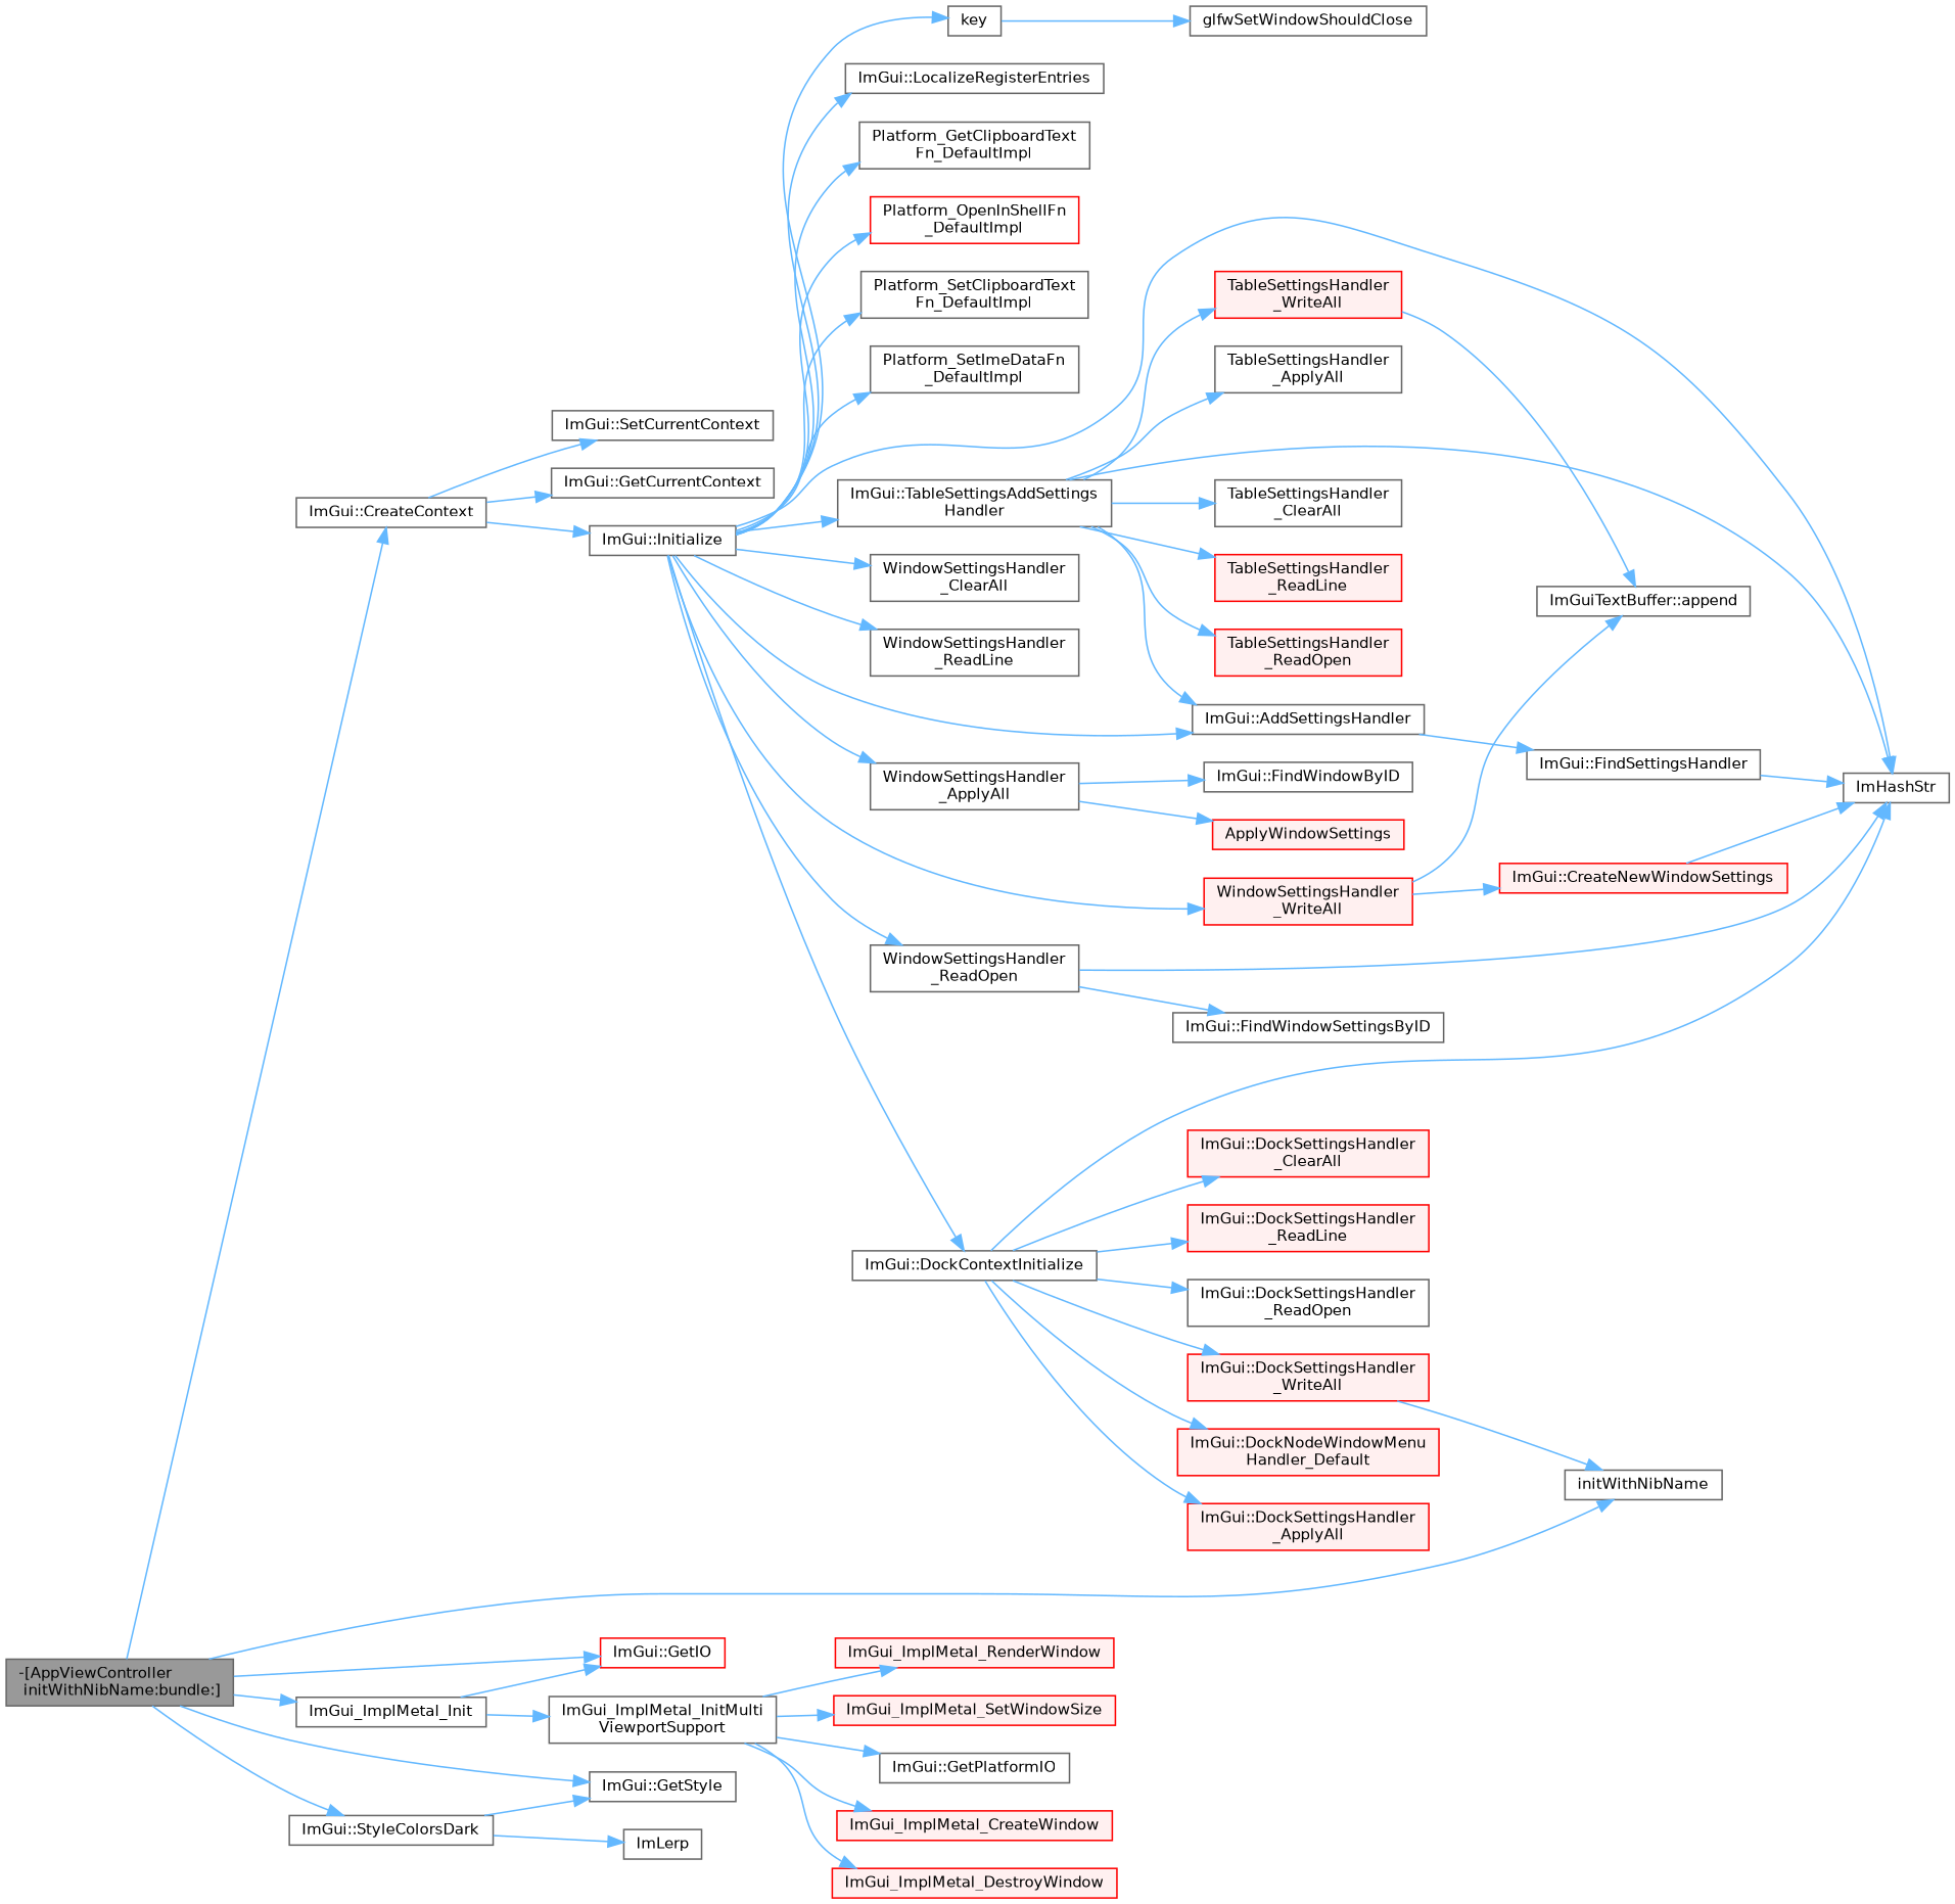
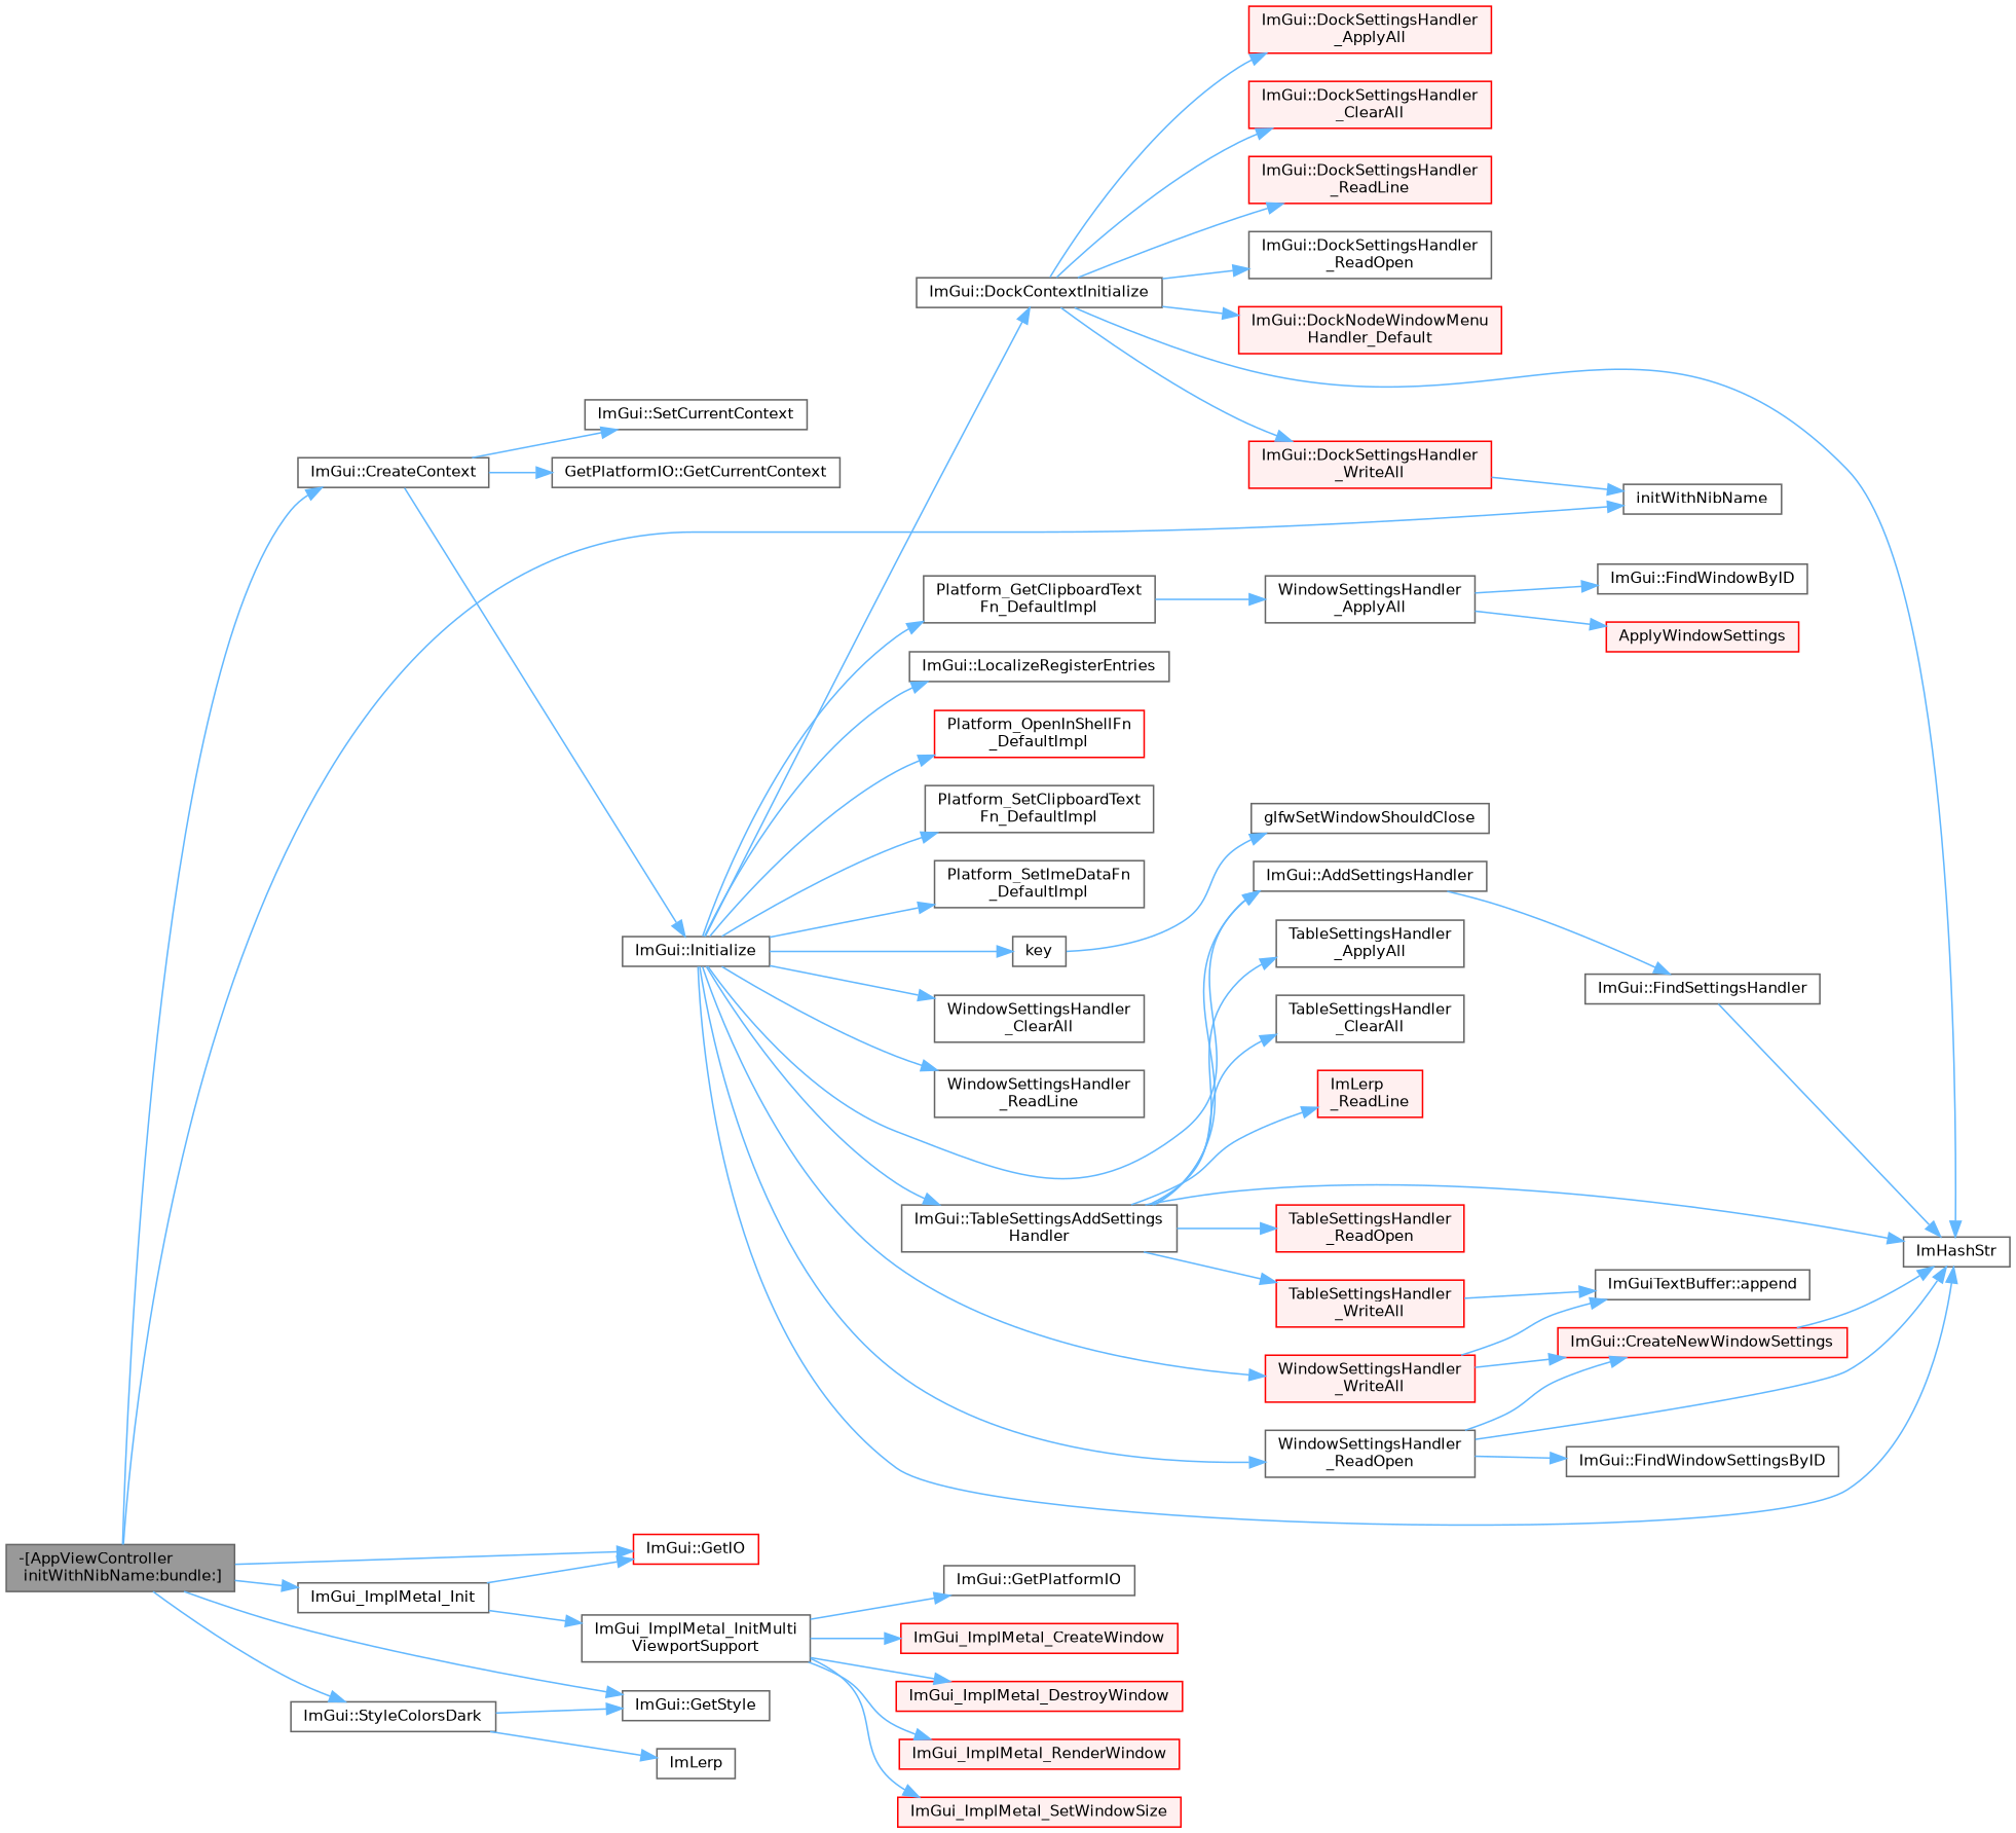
  digraph {
    rankdir=LR
    node [color=grey40 fillcolor=white fontname=Helvetica fontsize=10 shape=box style=filled]
    edge [color=steelblue1 fontname=Helvetica fontsize=10 labelfontname=Helvetica labelfontsize=10 style=solid]
    n1 [color=gray40 fillcolor=grey60 fontcolor=black height=0.2 label="-[AppViewController\l initWithNibName:bundle:]" width=0.4]
    n2 [height=0.2 label="ImGui::CreateContext" width=0.4]
    n3 [height=0.2 label=initWithNibName width=0.4]
    n4 [color=red height=0.2 label="ImGui::GetIO" width=0.4]
    n5 [height=0.2 label="ImGui::GetStyle" width=0.4]
    n6 [height=0.2 label=ImGui_ImplMetal_Init width=0.4]
    n7 [height=0.2 label="ImGui::StyleColorsDark" width=0.4]
-   n8 [height=0.2 label="ImGui::GetCurrentContext" width=0.4]
+   n8 [height=0.2 label="GetPlatformIO::GetCurrentContext" width=0.4]
    n9 [height=0.2 label="ImGui::Initialize" width=0.4]
    n10 [height=0.2 label="ImGui::SetCurrentContext" width=0.4]
    n11 [height=0.2 label="ImGui_ImplMetal_InitMulti\lViewportSupport" width=0.4]
    n12 [height=0.2 label=ImLerp width=0.4]
    n13 [height=0.2 label="ImGui::AddSettingsHandler" width=0.4]
    n14 [height=0.2 label=ImHashStr width=0.4]
    n15 [height=0.2 label="ImGui::DockContextInitialize" width=0.4]
    n16 [height=0.2 label=key width=0.4]
    n17 [height=0.2 label="ImGui::LocalizeRegisterEntries" width=0.4]
    n18 [height=0.2 label="Platform_GetClipboardText\lFn_DefaultImpl" width=0.4]
    n19 [color=red height=0.2 label="Platform_OpenInShellFn\l_DefaultImpl" width=0.4]
    n20 [height=0.2 label="Platform_SetClipboardText\lFn_DefaultImpl" width=0.4]
    n21 [height=0.2 label="Platform_SetImeDataFn\l_DefaultImpl" width=0.4]
    n22 [height=0.2 label="ImGui::TableSettingsAddSettings\lHandler" width=0.4]
    n23 [height=0.2 label="WindowSettingsHandler\l_ApplyAll" width=0.4]
    n24 [height=0.2 label="WindowSettingsHandler\l_ClearAll" width=0.4]
    n25 [height=0.2 label="WindowSettingsHandler\l_ReadLine" width=0.4]
    n26 [height=0.2 label="WindowSettingsHandler\l_ReadOpen" width=0.4]
    n27 [color=red fillcolor="#FFF0F0" height=0.2 label="WindowSettingsHandler\l_WriteAll" width=0.4]
    n28 [height=0.2 label="ImGui::FindSettingsHandler" width=0.4]
    n29 [color=red fillcolor="#FFF0F0" height=0.2 label="ImGui::DockNodeWindowMenu\lHandler_Default" width=0.4]
    n30 [color=red fillcolor="#FFF0F0" height=0.2 label="ImGui::DockSettingsHandler\l_ApplyAll" width=0.4]
    n31 [color=red fillcolor="#FFF0F0" height=0.2 label="ImGui::DockSettingsHandler\l_ClearAll" width=0.4]
    n32 [color=red fillcolor="#FFF0F0" height=0.2 label="ImGui::DockSettingsHandler\l_ReadLine" width=0.4]
    n33 [height=0.2 label="ImGui::DockSettingsHandler\l_ReadOpen" width=0.4]
    n34 [color=red fillcolor="#FFF0F0" height=0.2 label="ImGui::DockSettingsHandler\l_WriteAll" width=0.4]
    n35 [height=0.2 label=glfwSetWindowShouldClose width=0.4]
    n36 [height=0.2 label="TableSettingsHandler\l_ApplyAll" width=0.4]
    n37 [height=0.2 label="TableSettingsHandler\l_ClearAll" width=0.4]
-   n38 [color=red fillcolor="#FFF0F0" height=0.2 label="TableSettingsHandler\l_ReadLine" width=0.4]
+   n38 [color=red fillcolor="#FFF0F0" height=0.2 label="ImLerp\l_ReadLine" width=0.4]
    n39 [color=red fillcolor="#FFF0F0" height=0.2 label="TableSettingsHandler\l_ReadOpen" width=0.4]
    n40 [color=red fillcolor="#FFF0F0" height=0.2 label="TableSettingsHandler\l_WriteAll" width=0.4]
    n41 [color=red fillcolor="#FFF0F0" height=0.2 label=ApplyWindowSettings width=0.4]
    n42 [height=0.2 label="ImGui::FindWindowByID" width=0.4]
    n43 [color=red fillcolor="#FFF0F0" height=0.2 label="ImGui::CreateNewWindowSettings" width=0.4]
    n44 [height=0.2 label="ImGui::FindWindowSettingsByID" width=0.4]
    n45 [height=0.2 label="ImGuiTextBuffer::append" width=0.4]
    n46 [height=0.2 label="ImGui::GetPlatformIO" width=0.4]
    n47 [color=red fillcolor="#FFF0F0" height=0.2 label=ImGui_ImplMetal_CreateWindow width=0.4]
    n48 [color=red fillcolor="#FFF0F0" height=0.2 label=ImGui_ImplMetal_DestroyWindow width=0.4]
    n49 [color=red fillcolor="#FFF0F0" height=0.2 label=ImGui_ImplMetal_RenderWindow width=0.4]
    n50 [color=red fillcolor="#FFF0F0" height=0.2 label=ImGui_ImplMetal_SetWindowSize width=0.4]
    n1 -> n2
    n1 -> n3
    n1 -> n4
    n1 -> n5
    n1 -> n6
    n1 -> n7
    n2 -> n8
    n2 -> n9
    n2 -> n10
    n6 -> n4
    n6 -> n11
    n7 -> n5
    n7 -> n12
    n9 -> n13
    n9 -> n14
    n9 -> n15
    n9 -> n16
    n9 -> n17
    n9 -> n18
    n9 -> n19
    n9 -> n20
    n9 -> n21
    n9 -> n22
-   n9 -> n23
+   n18 -> n23
    n9 -> n24
    n9 -> n25
    n9 -> n26
    n9 -> n27
    n11 -> n46
    n11 -> n47
    n11 -> n48
    n11 -> n49
    n11 -> n50
    n13 -> n28
    n15 -> n14
    n15 -> n29
    n15 -> n30
    n15 -> n31
    n15 -> n32
    n15 -> n33
    n15 -> n34
    n16 -> n35
    n22 -> n13
    n22 -> n14
    n22 -> n36
    n22 -> n37
    n22 -> n38
    n22 -> n39
    n22 -> n40
    n23 -> n41
    n23 -> n42
    n26 -> n14
+   n26 -> n43
    n26 -> n44
    n27 -> n43
    n27 -> n45
    n28 -> n14
    n34 -> n3
    n40 -> n45
    n43 -> n14
  }
